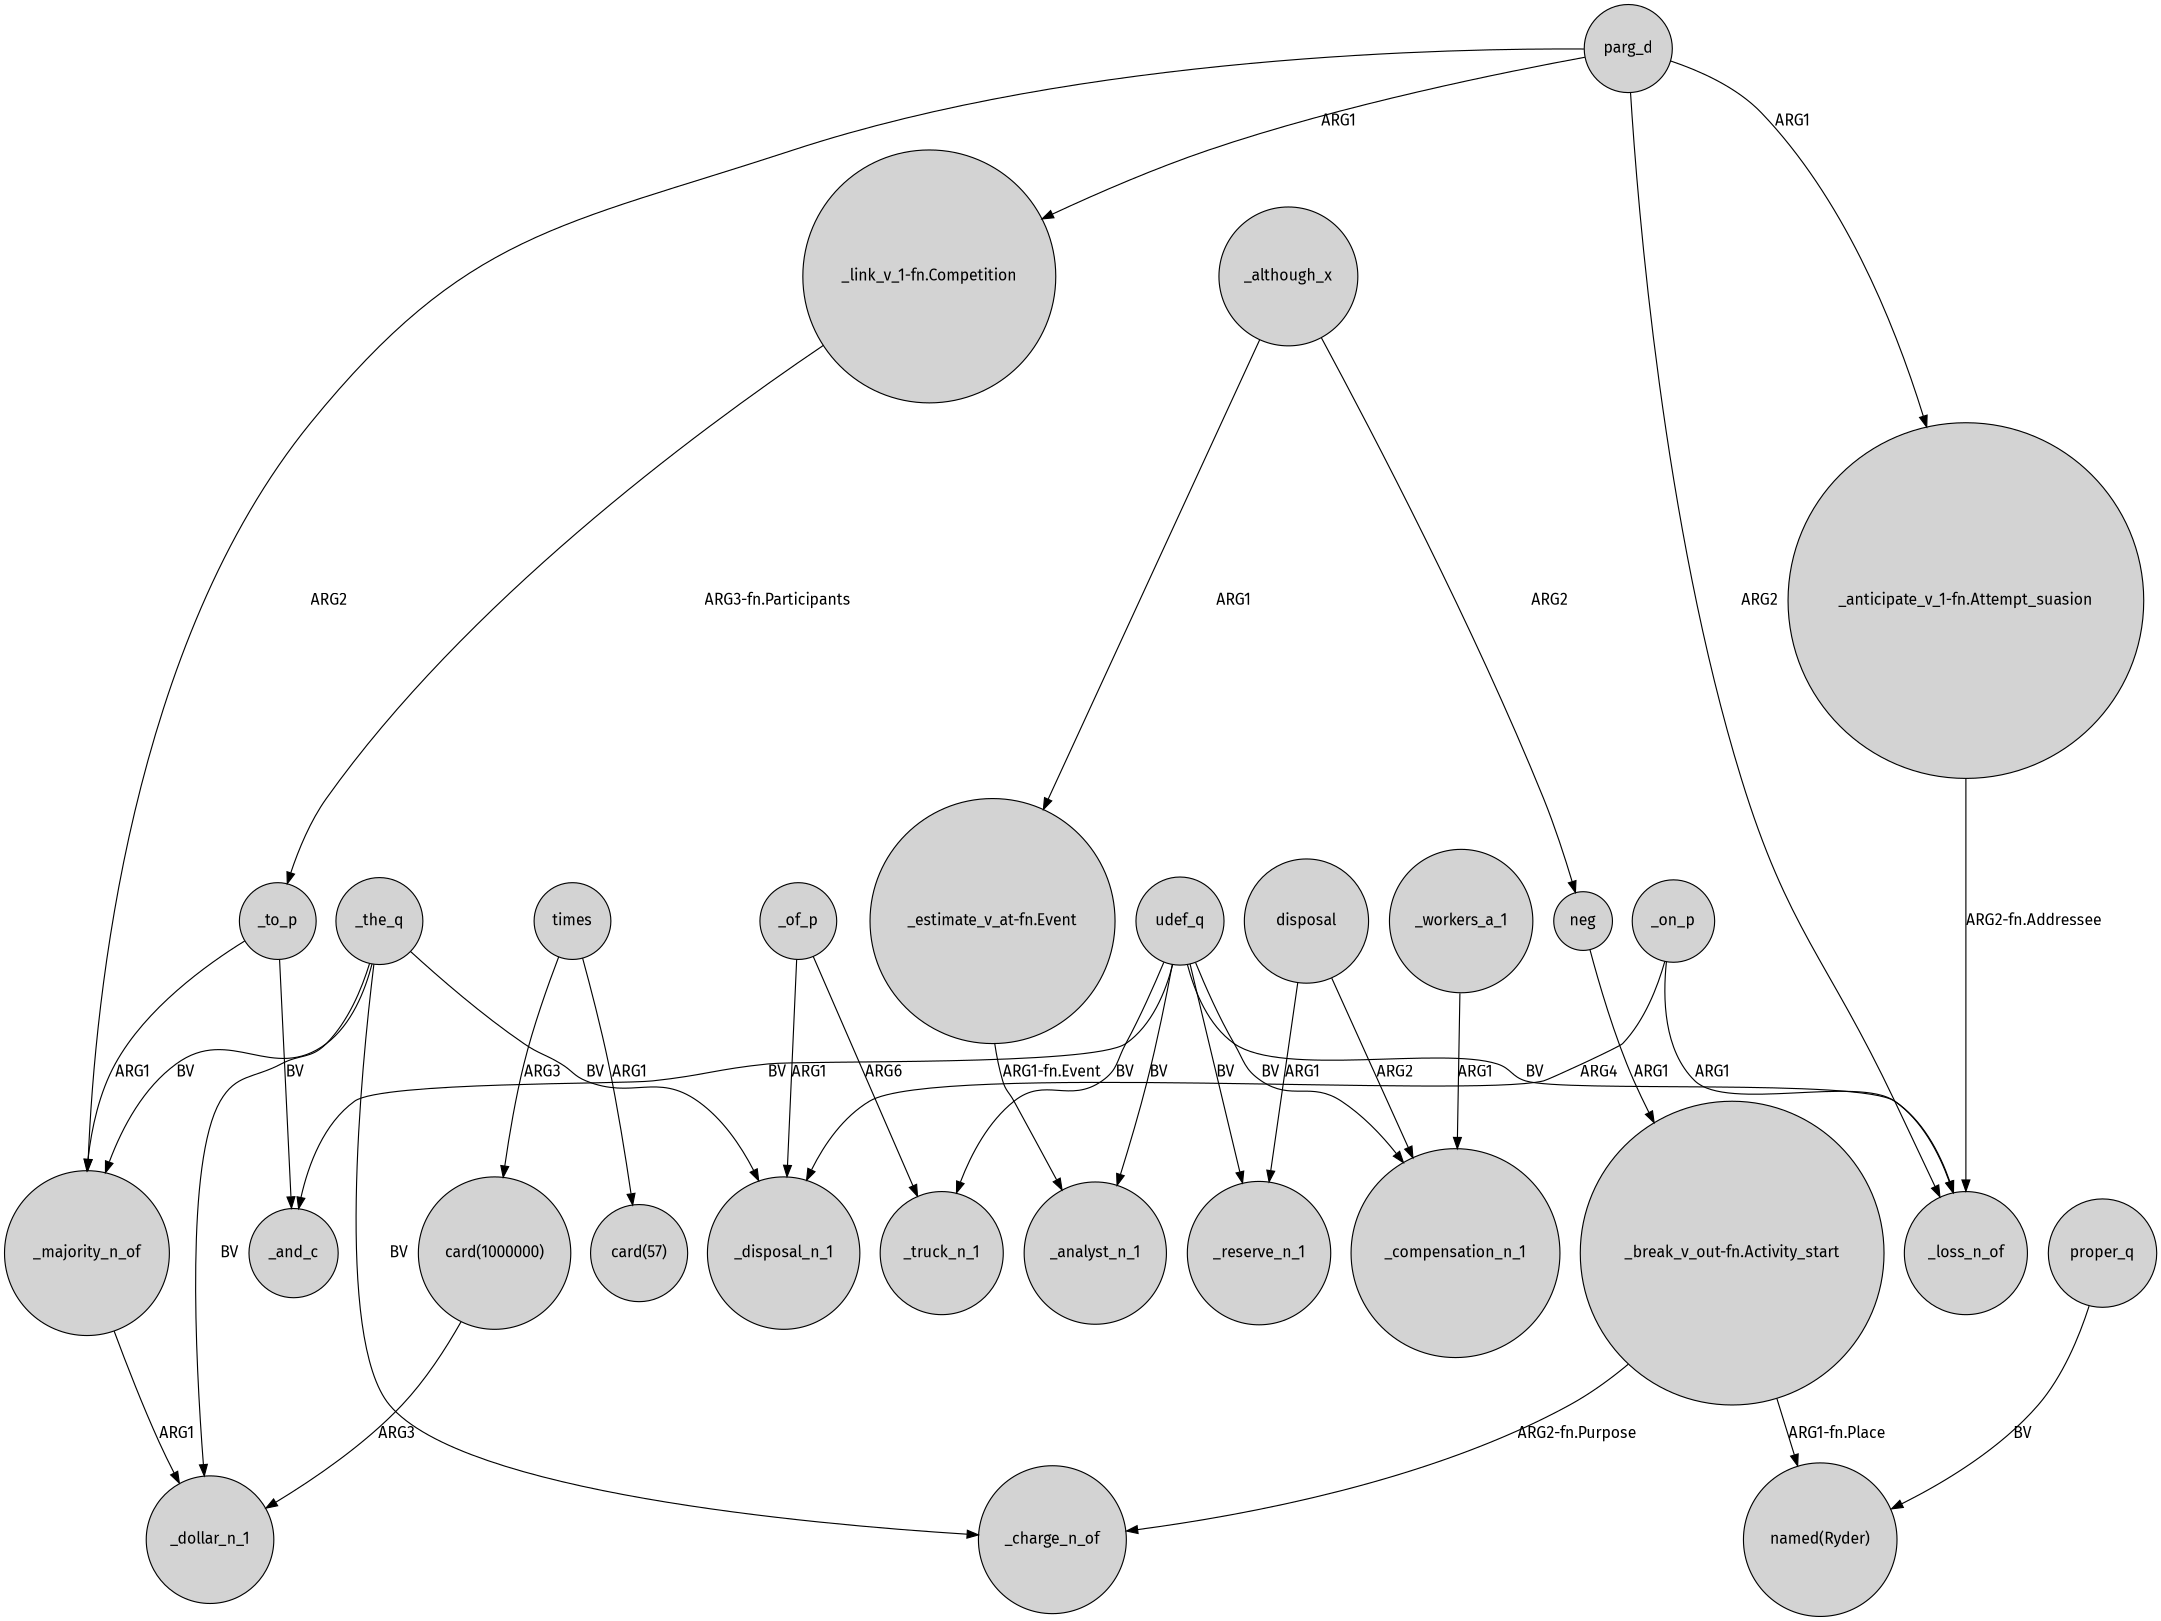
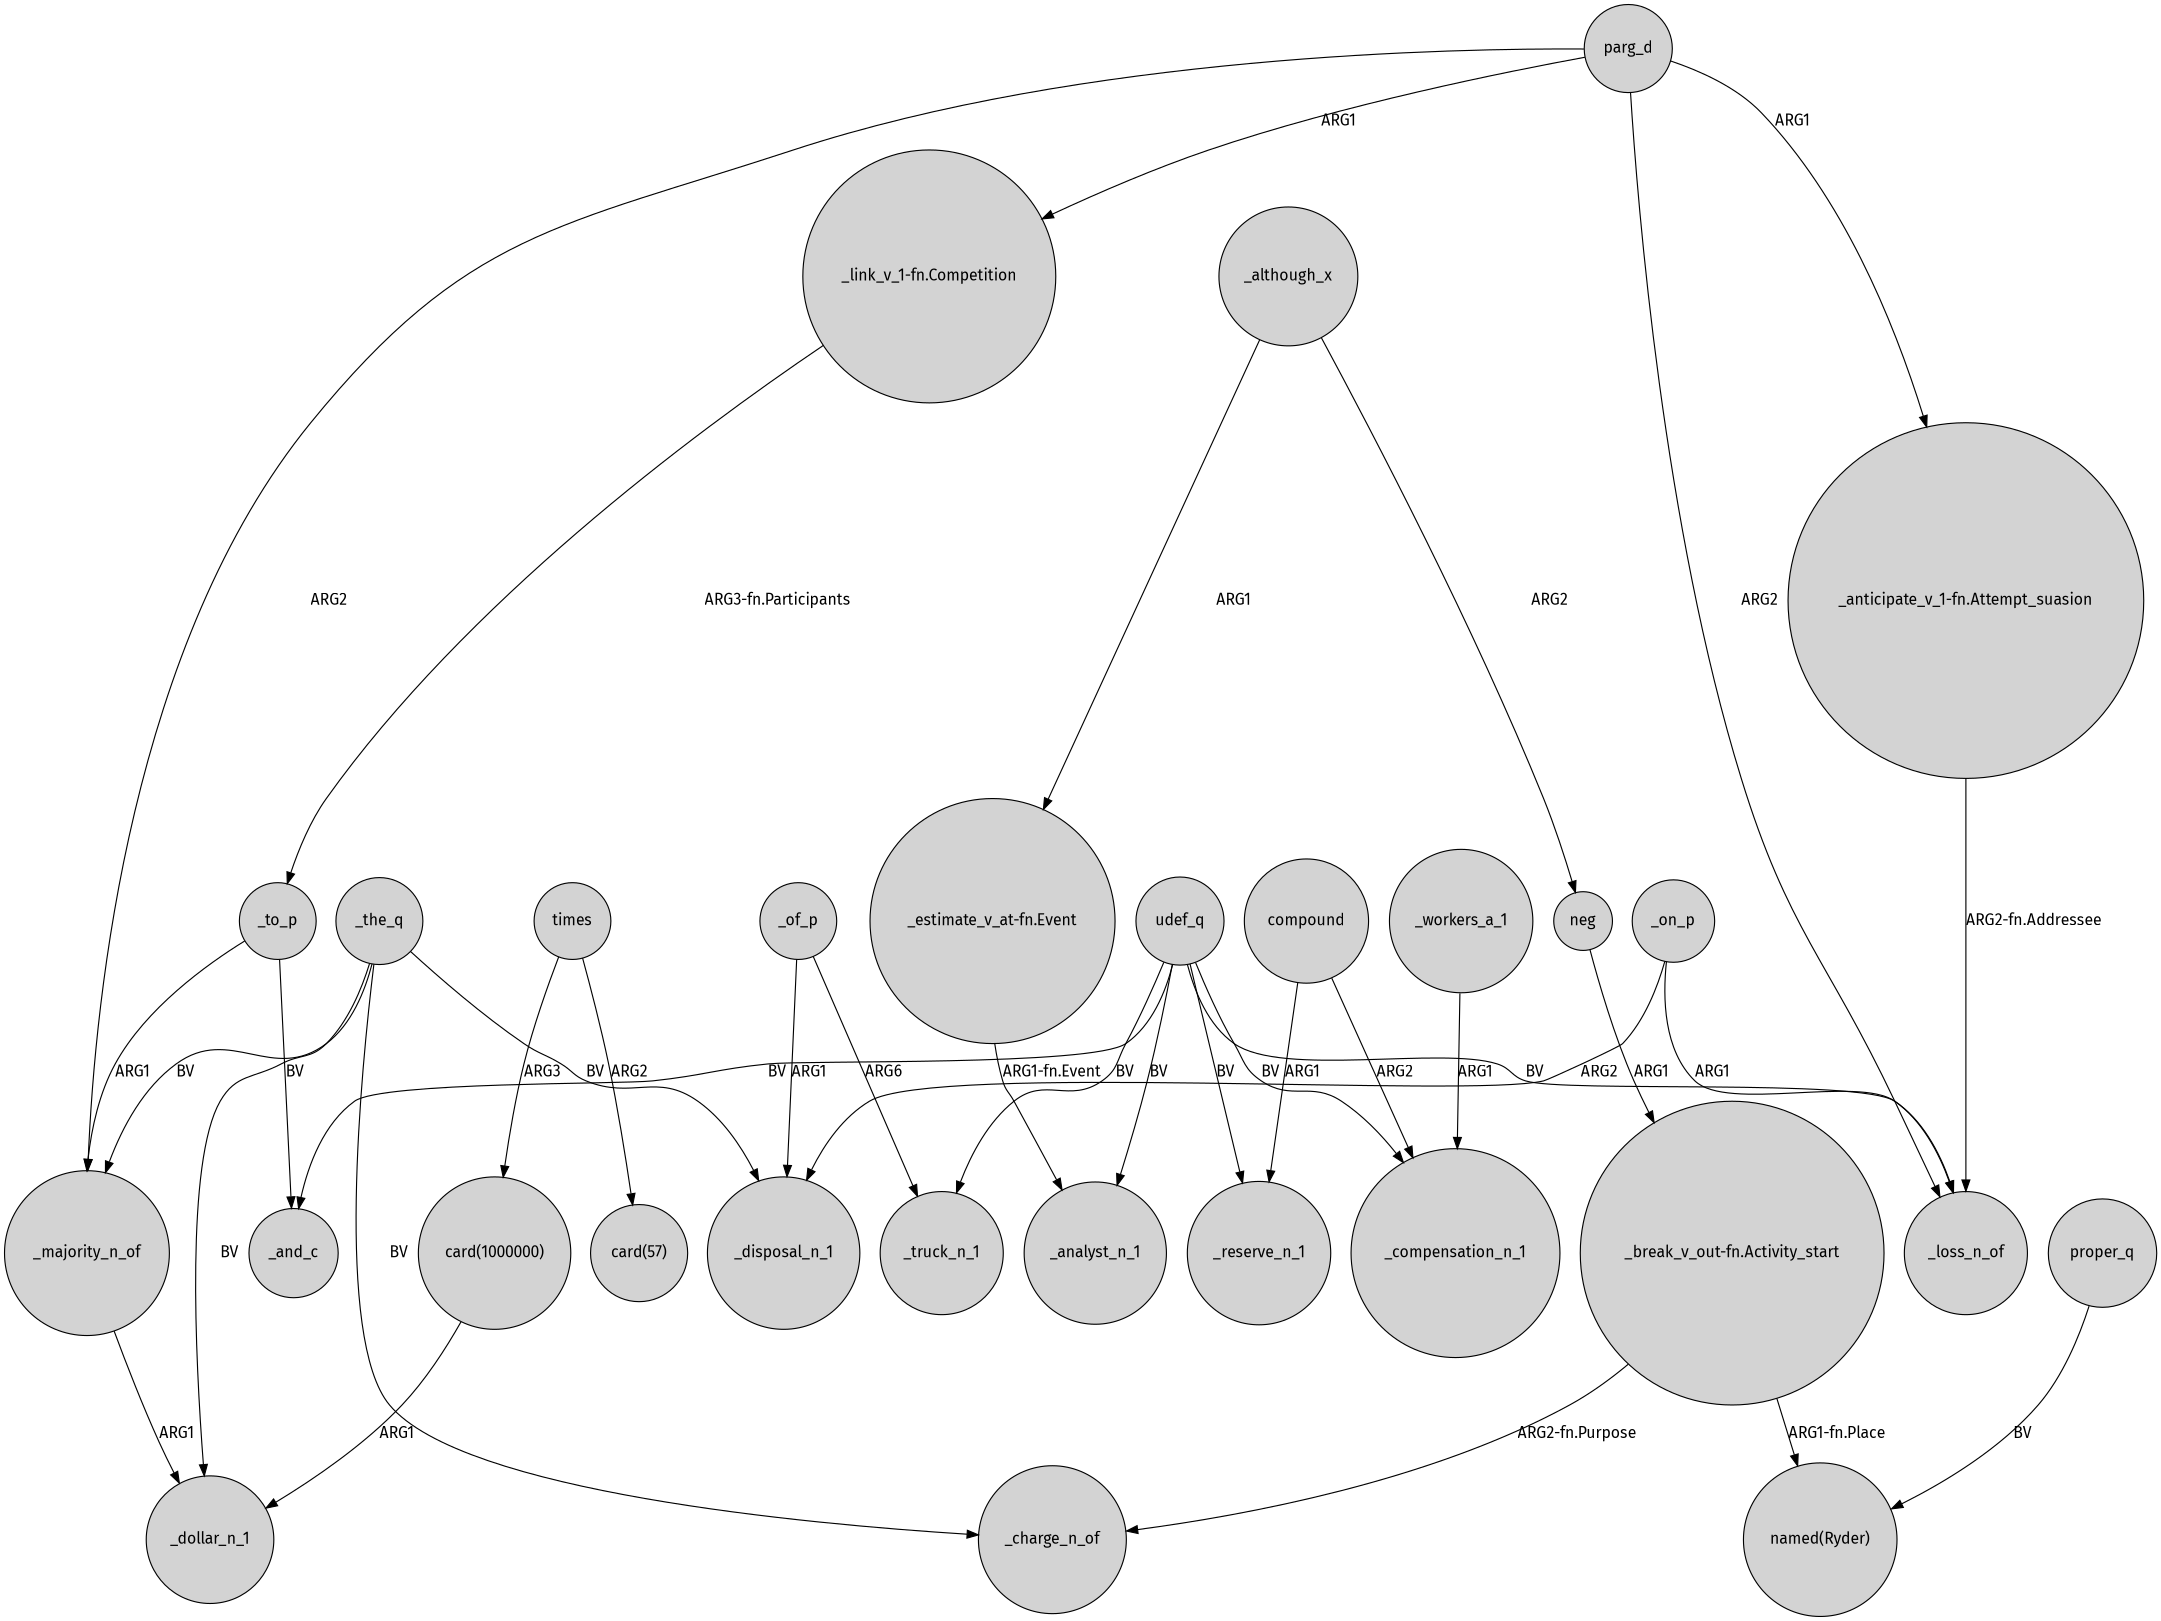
  digraph {
    fontname="Fira Sans"
    node [fontname="Fira Sans" shape=circle style=filled]
    edge [fontname="Fira Sans"]
    _to_p
    _majority_n_of
    _and_c
    _dollar_n_1
    proper_q
    "named(Ryder)"
    udef_q
    _reserve_n_1
    _loss_n_of
    _analyst_n_1
    _truck_n_1
    _compensation_n_1
    parg_d
    "_link_v_1-fn.Competition"
    "_anticipate_v_1-fn.Attempt_suasion"
    _of_p
    _disposal_n_1
    _on_p
    _the_q
    _charge_n_of
    "_estimate_v_at-fn.Event"
    times
    "card(1000000)"
    "card(57)"
    "_break_v_out-fn.Activity_start"
-   compound [label=disposal]
+   compound
    _although_x
    neg
    _workers_a_1
    _to_p -> _majority_n_of [label=ARG1]
    _to_p -> _and_c [label=BV]
    _majority_n_of -> _dollar_n_1 [label=ARG1]
    proper_q -> "named(Ryder)" [label=BV]
    udef_q -> _and_c [label=BV]
    udef_q -> _reserve_n_1 [label=BV]
    udef_q -> _loss_n_of [label=BV]
    udef_q -> _analyst_n_1 [label=BV]
    udef_q -> _truck_n_1 [label=BV]
    udef_q -> _compensation_n_1 [label=BV]
    parg_d -> _majority_n_of [label=ARG2]
    parg_d -> _loss_n_of [label=ARG2]
    parg_d -> "_link_v_1-fn.Competition" [label=ARG1]
    parg_d -> "_anticipate_v_1-fn.Attempt_suasion" [label=ARG1]
    "_link_v_1-fn.Competition" -> _to_p [label="ARG3-fn.Participants"]
    "_anticipate_v_1-fn.Attempt_suasion" -> _loss_n_of [label="ARG2-fn.Addressee"]
    _of_p -> _truck_n_1 [label=ARG6]
    _of_p -> _disposal_n_1 [label=ARG1]
    _on_p -> _loss_n_of [label=ARG1]
-   _on_p -> _disposal_n_1 [label=ARG4]
+   _on_p -> _disposal_n_1 [label=ARG2]
    _the_q -> _majority_n_of [label=BV]
    _the_q -> _dollar_n_1 [label=BV]
    _the_q -> _disposal_n_1 [label=BV]
    _the_q -> _charge_n_of [label=BV]
    "_estimate_v_at-fn.Event" -> _analyst_n_1 [label="ARG1-fn.Event"]
    times -> "card(1000000)" [label=ARG3]
-   times -> "card(57)" [label=ARG1]
-   "card(1000000)" -> _dollar_n_1 [label=ARG3]
+   times -> "card(57)" [label=ARG2]
+   "card(1000000)" -> _dollar_n_1 [label=ARG1]
    "_break_v_out-fn.Activity_start" -> "named(Ryder)" [label="ARG1-fn.Place"]
    "_break_v_out-fn.Activity_start" -> _charge_n_of [label="ARG2-fn.Purpose"]
    compound -> _reserve_n_1 [label=ARG1]
    compound -> _compensation_n_1 [label=ARG2]
    _although_x -> "_estimate_v_at-fn.Event" [label=ARG1]
    _although_x -> neg [label=ARG2]
    neg -> "_break_v_out-fn.Activity_start" [label=ARG1]
    _workers_a_1 -> _compensation_n_1 [label=ARG1]
  }
